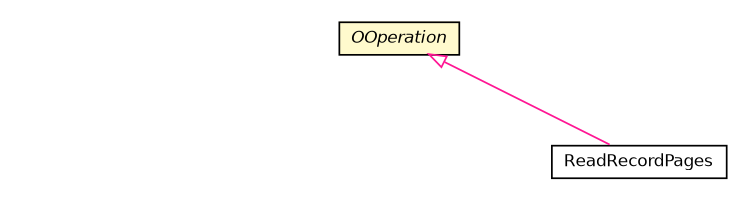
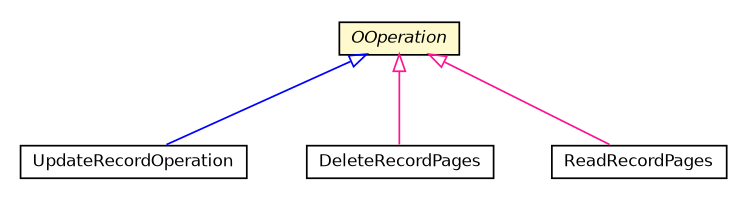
  digraph {
    nodesep=0.25
    ranksep=0.5
    node [fontcolor=black fontname=Helvetica fontsize=10.0 shape=plaintext]
    edge [arrowtail=empty color=deeppink dir=back fontname=Helvetica fontsize=10 headport=p labelfontname=Helvetica labelfontsize=10 tailport=p]
    n1 [label=<<table title="com.orientechnologies.orient.core.storage.impl.local.statistic.OOperation" border="0" cellborder="1" cellspacing="0" cellpadding="2" port="p" bgcolor="lemonChiffon" href="./OOperation.html"> 		<tr><td><table border="0" cellspacing="0" cellpadding="1"> <tr><td align="center" balign="center"><font face="Helvetica-Oblique"> OOperation </font></td></tr> 		</table></td></tr> 		</table>>]
+   n2 [label=<<table title="com.orientechnologies.orient.core.storage.impl.local.statistic.OClusterCountersHolder.UpdateRecordOperation" border="0" cellborder="1" cellspacing="0" cellpadding="2" port="p" href="./OClusterCountersHolder.UpdateRecordOperation.html"> 		<tr><td><table border="0" cellspacing="0" cellpadding="1"> <tr><td align="center" balign="center"> UpdateRecordOperation </td></tr> 		</table></td></tr> 		</table>>]
+   n3 [label=<<table title="com.orientechnologies.orient.core.storage.impl.local.statistic.OClusterCountersHolder.DeleteRecordPages" border="0" cellborder="1" cellspacing="0" cellpadding="2" port="p" href="./OClusterCountersHolder.DeleteRecordPages.html"> 		<tr><td><table border="0" cellspacing="0" cellpadding="1"> <tr><td align="center" balign="center"> DeleteRecordPages </td></tr> 		</table></td></tr> 		</table>>]
    n4 [label=<<table title="com.orientechnologies.orient.core.storage.impl.local.statistic.OClusterCountersHolder.ReadRecordPages" border="0" cellborder="1" cellspacing="0" cellpadding="2" port="p" href="./OClusterCountersHolder.ReadRecordPages.html"> 		<tr><td><table border="0" cellspacing="0" cellpadding="1"> <tr><td align="center" balign="center"> ReadRecordPages </td></tr> 		</table></td></tr> 		</table>>]
+   n1 -> n2 [color=blue]
+   n1 -> n3
    n1 -> n4
  }
